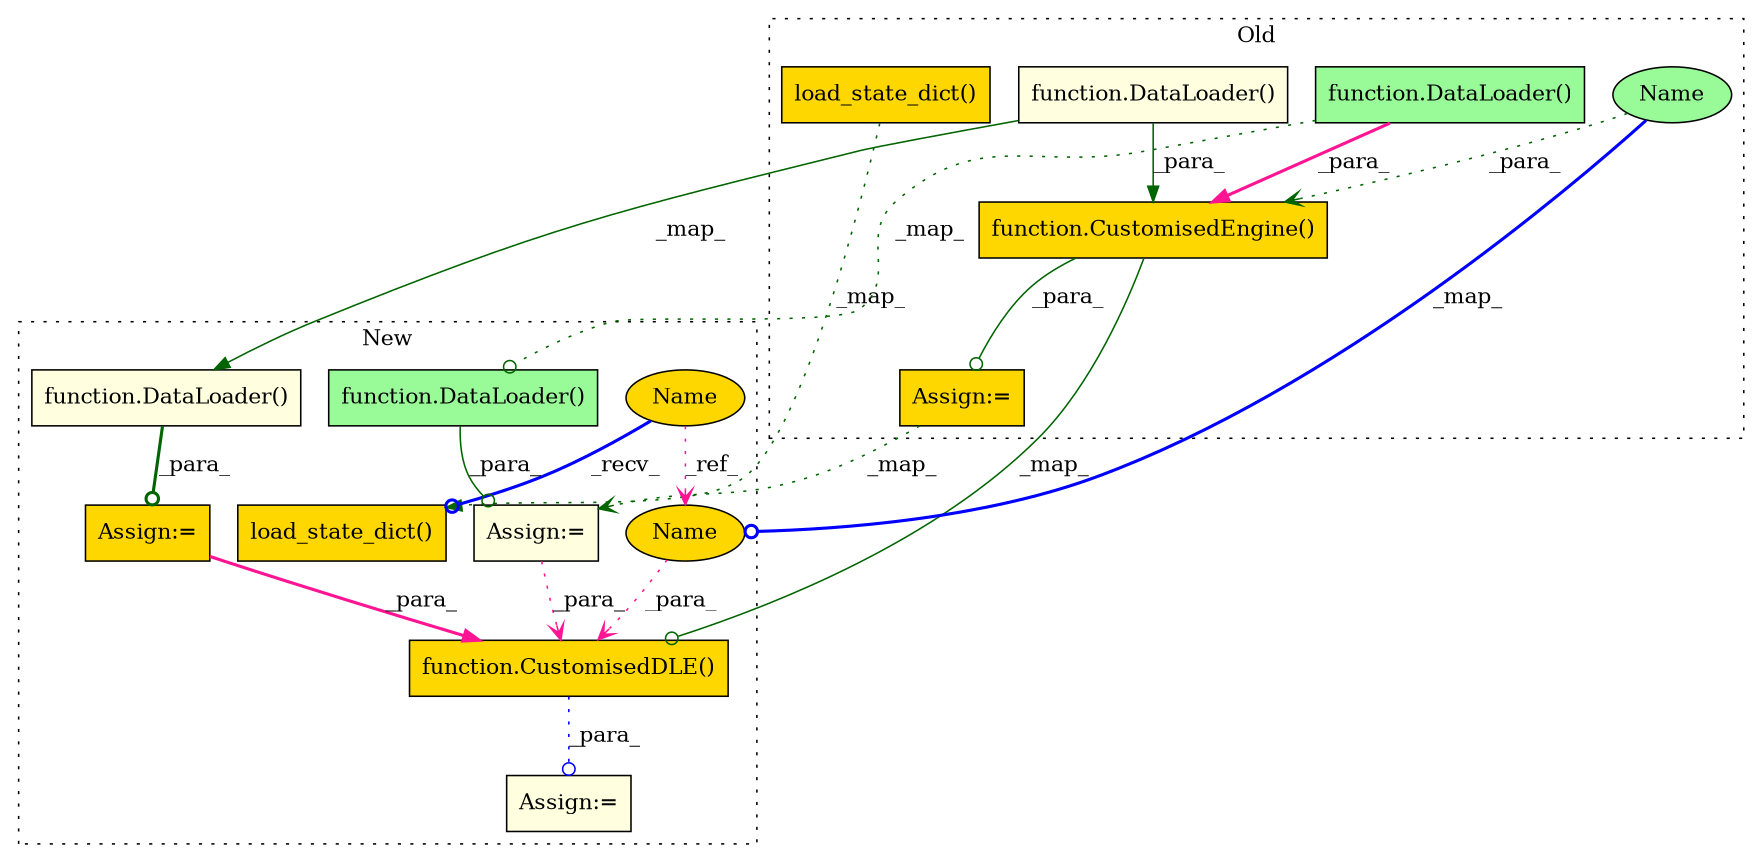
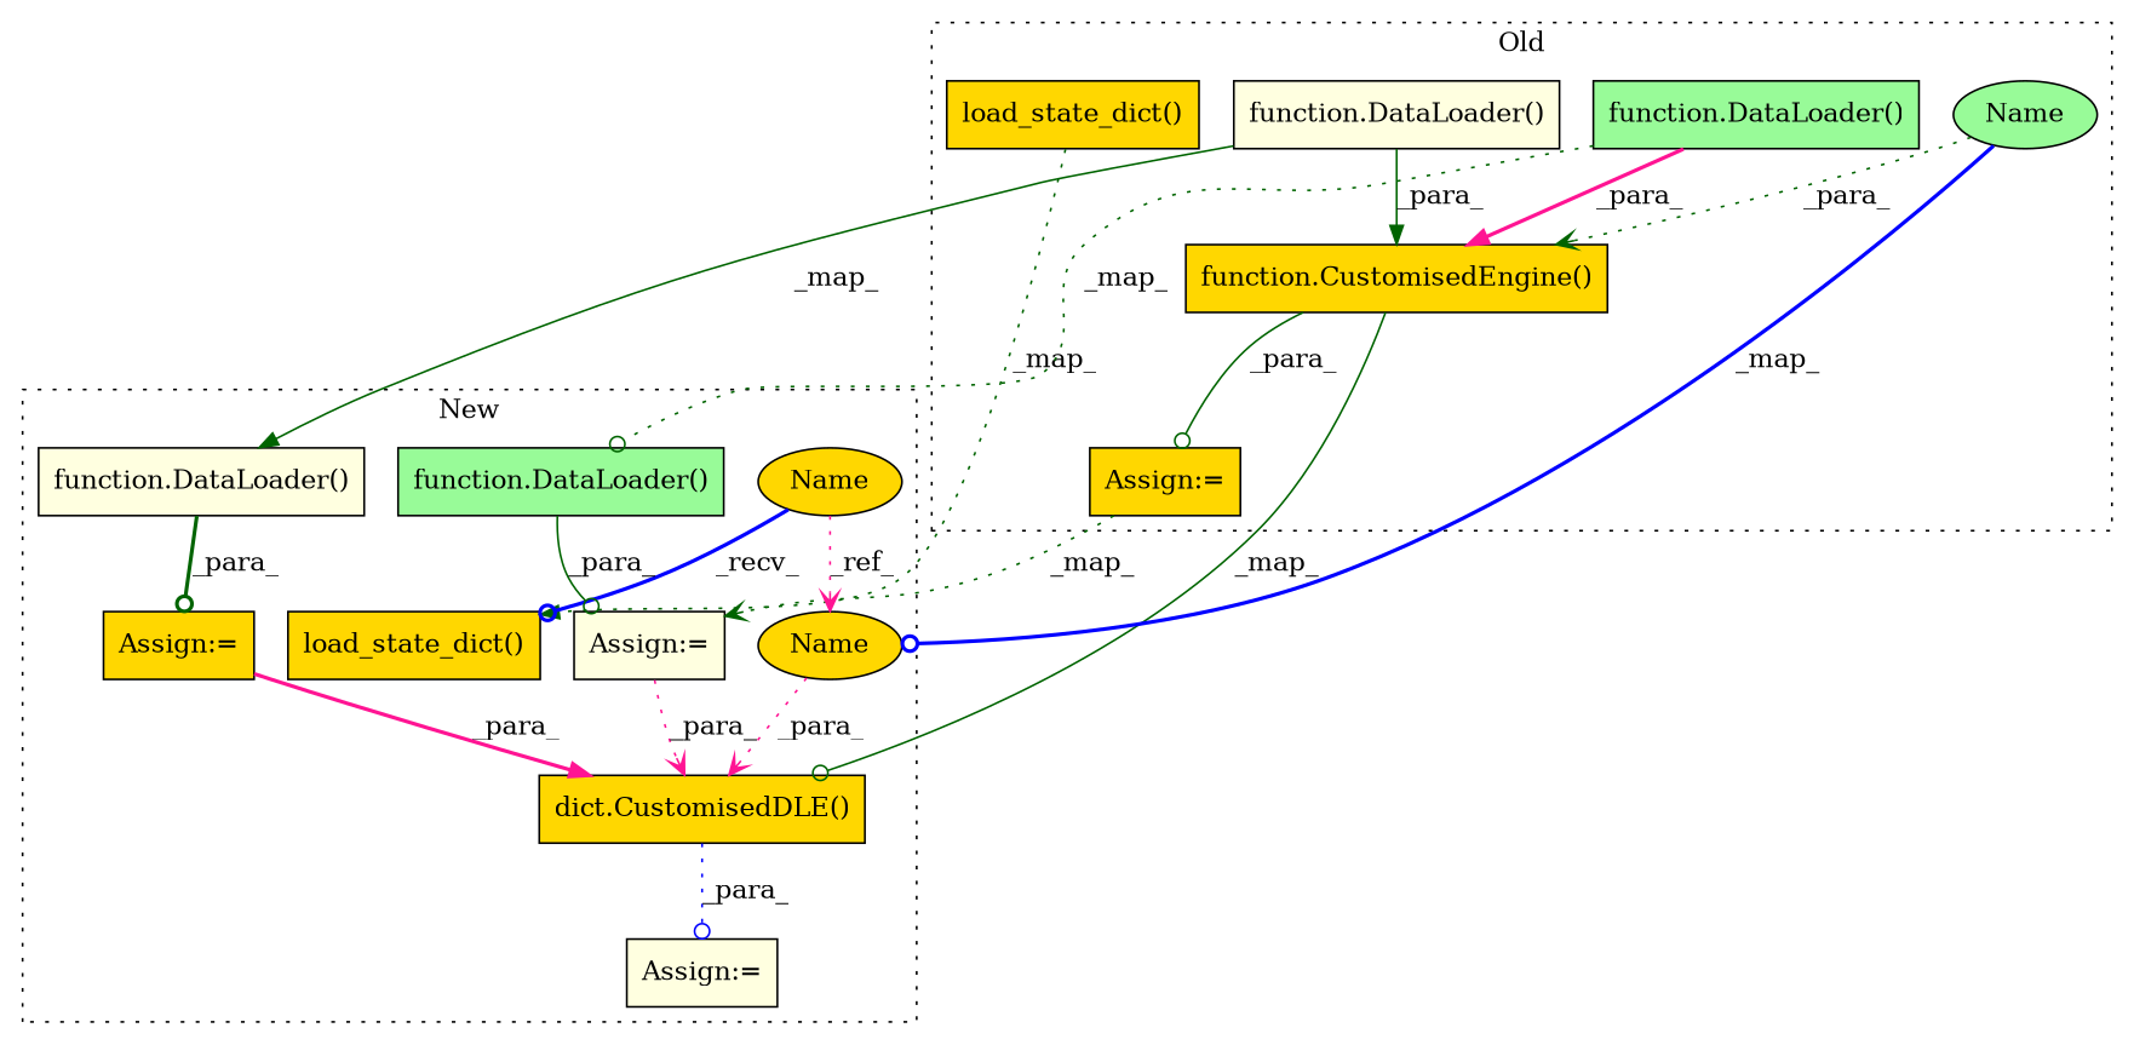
  digraph {
    node [a=75 l=3 shape=box style=filled fillcolor=gold]
    edge [color=darkgreen style=dotted arrowhead=odot]
    n1 [l=565 label="function.DataLoader()" s=1792 fillcolor=lightyellow]
    n2 [l="26,383" label="function.CustomisedEngine()" s="1753,2928"]
    n3 [l="20,1" label="load_state_dict()" s="1670,1737"]
    n4 [l=561 label="function.DataLoader()" s=2367 fillcolor=palegreen]
    n5 [a=68 label="Assign:=" s=1750]
    n6 [a=87 label=Name s=1779 shape=ellipse fillcolor=palegreen]
    n7 [l=536 label="function.DataLoader()" s=1253 fillcolor=lightyellow]
    n8 [a=68 label="Assign:=" s=1250]
-   n9 [l="23,383" label="function.CustomisedDLE()" s="2834,2902"]
+   n9 [l="23,383" label="dict.CustomisedDLE()" s="2834,2902"]
    n10 [a=87 label=Name s=2412 shape=ellipse]
    n11 [l="20,1" label="load_state_dict()" s="2698,2765"]
    n12 [a=68 label="Assign:=" s=2831 fillcolor=lightyellow]
    n13 [l=509 label="function.DataLoader()" s=1808 fillcolor=palegreen]
    n14 [a=68 label="Assign:=" s=1805 fillcolor=lightyellow]
    n15 [a=87 label=Name s=2857 shape=ellipse]
    subgraph cluster_1 {
      label=Old
      style=dotted
      n1
      n2
      n3
      n4
      n5
      n6
    }
    subgraph cluster_2 {
      label=New
      style=dotted
      n7
      n8
      n9
      n10
      n11
      n12
      n13
      n14
      n15
    }
    n1 -> n2 [label=_para_ style=solid arrowhead=normal]
    n1 -> n7 [label=_map_ style=solid arrowhead=normal]
    n2 -> n5 [label=_para_ style=solid]
    n2 -> n9 [label=_map_ style=solid]
    n3 -> n11 [label=_map_ arrowhead=normal]
    n4 -> n2 [label=_para_ color=deeppink style=bold arrowhead=normal]
    n4 -> n13 [label=_map_]
    n5 -> n14 [label=_map_ arrowhead=vee]
    n6 -> n2 [label=_para_ arrowhead=vee]
    n6 -> n15 [label=_map_ color=blue style=bold]
    n7 -> n8 [label=_para_ style=bold]
    n8 -> n9 [label=_para_ color=deeppink style=bold arrowhead=normal]
    n9 -> n12 [label=_para_ color=blue]
    n10 -> n11 [label=_recv_ color=blue style=bold]
    n10 -> n15 [label=_ref_ color=deeppink arrowhead=vee]
    n13 -> n14 [label=_para_ style=solid]
    n14 -> n9 [label=_para_ color=deeppink arrowhead=vee]
    n15 -> n9 [label=_para_ color=deeppink arrowhead=vee]
  }
